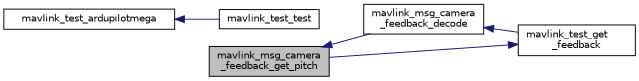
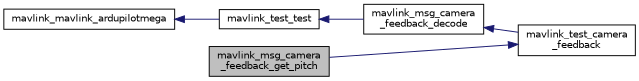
  digraph {
    rankdir=LR
    node [color=black fillcolor=white fontname=Helvetica fontsize=10 shape=record style=filled]
    edge [color=midnightblue dir=back fontname=Helvetica fontsize=10 labelfontname=Helvetica labelfontsize=10 style=solid]
    n1 [fillcolor=grey75 fontcolor=black height=0.2 label="mavlink_msg_camera\l_feedback_get_pitch" width=0.4]
    n2 [height=0.2 label="mavlink_msg_camera\l_feedback_decode" width=0.4]
-   n3 [height=0.2 label="mavlink_test_get\l_feedback" width=0.4]
-   n4 [height=0.2 label=mavlink_test_ardupilotmega width=0.4]
+   n3 [height=0.2 label="mavlink_test_camera\l_feedback" width=0.4]
+   n4 [height=0.2 label=mavlink_mavlink_ardupilotmega width=0.4]
    n5 [height=0.2 label=mavlink_test_test width=0.4]
-   n1 -> n2
+   n5 -> n2
    n2 -> n3
    n3 -> n1
    n4 -> n5
  }
